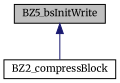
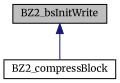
  digraph {
    rankdir=TB
    fontname=Merriweather
    node [color=black fontname=Merriweather fontsize=10 shape=record style=filled]
-   n1 [fillcolor=grey75 fontcolor=black height=0.2 label=BZ5_bsInitWrite width=0.4]
+   n1 [fillcolor=grey75 fontcolor=black height=0.2 label=BZ2_bsInitWrite width=0.4]
    n2 [fillcolor=white height=0.2 label=BZ2_compressBlock width=0.4]
    n1 -> n2 [color=midnightblue dir=back fontname=Merriweather fontsize=10 labelfontname=Helvetica labelfontsize=10 style=solid]
  }
